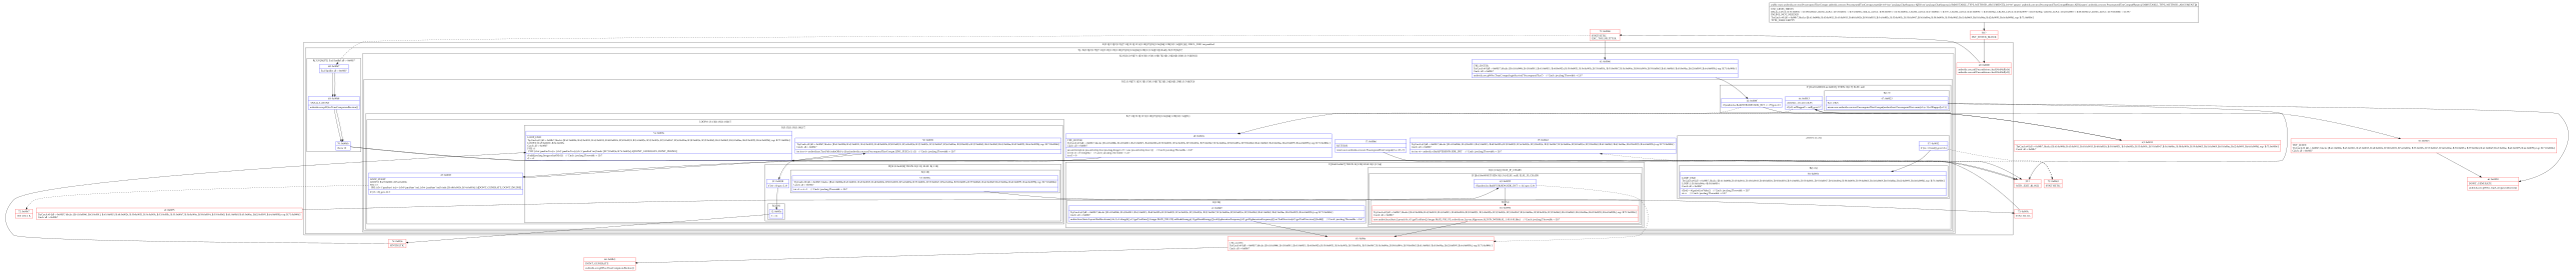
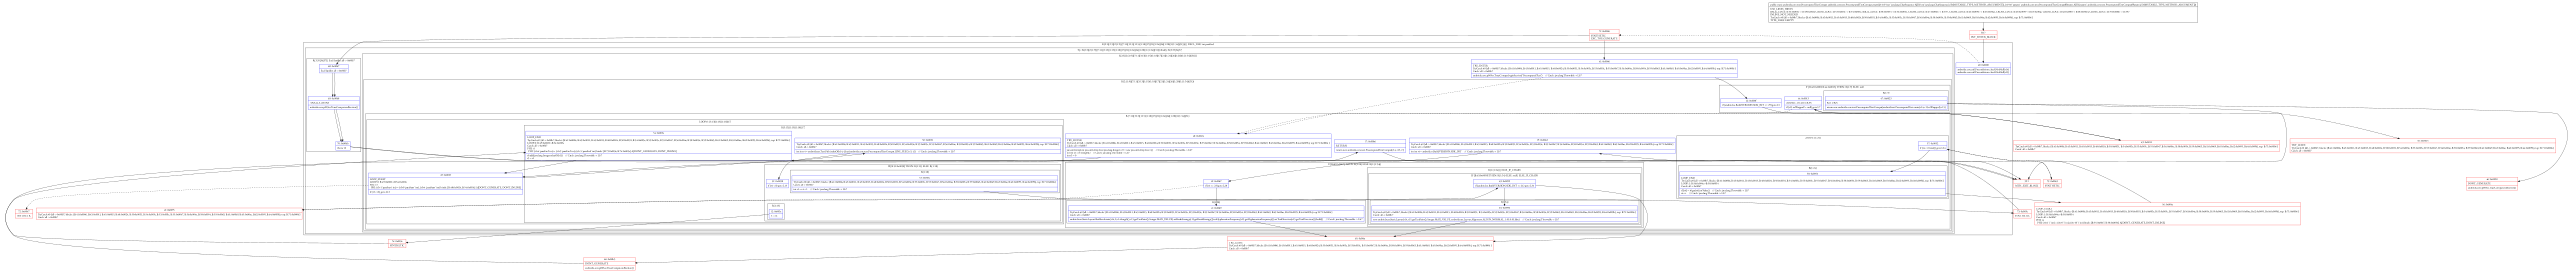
  digraph {
    fontname="EB Garamond"
    node [color=blue fontname="EB Garamond" shape=record]
    edge [fontname="EB Garamond"]
    n1 [label="{47\:\ 0x0023|RETURN\l|return new androidx.core.text.PrecomputedTextCompat(android.text.PrecomputedText.create(r14, r15.mWrapped), r15)\l}"]
    n2 [label="{42\:\ 0x000f|if (android.os.Build.VERSION.SDK_INT \>= 29) goto L5\l}"]
    n3 [label="{44\:\ 0x0013|ADDED_TO_REGION\l|if (r15.mWrapped != null) goto L7\l}"]
    n4 [label="{52\:\ 0x003a|r1 = r2\l}"]
    n5 [label="{53\:\ 0x003c|TryCatch #0 \{all \-\> 0x00b7, blocks: (B:41:0x0006, B:43:0x0011, B:45:0x0015, B:48:0x0024, B:50:0x0031, B:54:0x003e, B:53:0x003c, B:55:0x0047, B:56:0x004e, B:58:0x0054, B:59:0x0063, B:61:0x0069, B:65:0x00ae, B:62:0x0095, B:64:0x009b), top: B:71:0x0006 \}\lCatch: all \-\> 0x00b7\l|int r1 = r4 + 1     \/\/ Catch: java.lang.Throwable \-\> Lb7\l}"]
    n6 [label="{51\:\ 0x0038|if (r4 \< 0) goto L15\l}"]
    n7 [label="{50\:\ 0x0031|TryCatch #0 \{all \-\> 0x00b7, blocks: (B:41:0x0006, B:43:0x0011, B:45:0x0015, B:48:0x0024, B:50:0x0031, B:54:0x003e, B:53:0x003c, B:55:0x0047, B:56:0x004e, B:58:0x0054, B:59:0x0063, B:61:0x0069, B:65:0x00ae, B:62:0x0095, B:64:0x009b), top: B:71:0x0006 \}\lCatch: all \-\> 0x00b7\l|int int r4 = android.text.TextUtils.indexOf(r14, (char) androidx.core.text.PrecomputedTextCompat.LINE_FEED, r3, r2)     \/\/ Catch: java.lang.Throwable \-\> Lb7\l}"]
    n8 [label="{54\:\ 0x003e|LOOP_END\lTryCatch #0 \{all \-\> 0x00b7, blocks: (B:41:0x0006, B:43:0x0011, B:45:0x0015, B:48:0x0024, B:50:0x0031, B:54:0x003e, B:53:0x003c, B:55:0x0047, B:56:0x004e, B:58:0x0054, B:59:0x0063, B:61:0x0069, B:65:0x00ae, B:62:0x0095, B:64:0x009b), top: B:71:0x0006 \}\lLOOP:0: B:49:0x002f\-\>B:54:0x003e\lCatch: all \-\> 0x00b7\lPHI: r1 \l  PHI: (r1v4 'paraEnd' int) = (r1v3 'paraEnd' int), (r1v5 'paraEnd' int) binds: [B:73:0x003e, B:74:0x003e] A[DONT_GENERATE, DONT_INLINE]\l|r0.add(java.lang.Integer.valueOf(r1))     \/\/ Catch: java.lang.Throwable \-\> Lb7\lr3 = r1\l}"]
    n9 [label="{49\:\ 0x002f|LOOP_START\lLOOP:0: B:49:0x002f\-\>B:54:0x003e\lPHI: r3 \l  PHI: (r3v1 'paraStart' int) = (r3v0 'paraStart' int), (r3v4 'paraStart' int) binds: [B:48:0x0024, B:54:0x003e] A[DONT_GENERATE, DONT_INLINE]\l|if (r3 \< r2) goto L13\l}"]
    n10 [label="{58\:\ 0x0054|LOOP_END\lTryCatch #0 \{all \-\> 0x00b7, blocks: (B:41:0x0006, B:43:0x0011, B:45:0x0015, B:48:0x0024, B:50:0x0031, B:54:0x003e, B:53:0x003c, B:55:0x0047, B:56:0x004e, B:58:0x0054, B:59:0x0063, B:61:0x0069, B:65:0x00ae, B:62:0x0095, B:64:0x009b), top: B:71:0x0006 \}\lLOOP:1: B:56:0x004e\-\>B:58:0x0054\lCatch: all \-\> 0x00b7\l|r3[r4] = r0.get(r4).intValue()     \/\/ Catch: java.lang.Throwable \-\> Lb7\lr4++     \/\/ Catch: java.lang.Throwable \-\> Lb7\l}"]
    n11 [label="{57\:\ 0x0052|if (r4 \< r0.size()) goto L24\l}"]
    n12 [label="{61\:\ 0x0069|TryCatch #0 \{all \-\> 0x00b7, blocks: (B:41:0x0006, B:43:0x0011, B:45:0x0015, B:48:0x0024, B:50:0x0031, B:54:0x003e, B:53:0x003c, B:55:0x0047, B:56:0x004e, B:58:0x0054, B:59:0x0063, B:61:0x0069, B:65:0x00ae, B:62:0x0095, B:64:0x009b), top: B:71:0x0006 \}\lCatch: all \-\> 0x00b7\l|android.text.StaticLayout.Builder.obtain(r14, 0, r14.length(), r15.getTextPaint(), Integer.MAX_VALUE).setBreakStrategy(r15.getBreakStrategy()).setHyphenationFrequency(r15.getHyphenationFrequency()).setTextDirection(r15.getTextDirection()).build()     \/\/ Catch: java.lang.Throwable \-\> Lb7\l}"]
-   n13 [color=red label="{64\:\ 0x009b|TryCatch #0 \{all \-\> 0x00b7, blocks: (B:41:0x0006, B:43:0x0011, B:45:0x0015, B:48:0x0024, B:50:0x0031, B:54:0x003e, B:53:0x003c, B:55:0x0047, B:56:0x004e, B:58:0x0054, B:59:0x0063, B:61:0x0069, B:65:0x00ae, B:62:0x0095, B:64:0x009b), top: B:71:0x0006 \}\lCatch: all \-\> 0x00b7\l|new android.text.StaticLayout(r14, r15.getTextPaint(), Integer.MAX_VALUE, android.text.Layout.Alignment.ALIGN_NORMAL, 1.0f, 0.0f, false)     \/\/ Catch: java.lang.Throwable \-\> Lb7\l}"]
+   n13 [label="{64\:\ 0x009b|TryCatch #0 \{all \-\> 0x00b7, blocks: (B:41:0x0006, B:43:0x0011, B:45:0x0015, B:48:0x0024, B:50:0x0031, B:54:0x003e, B:53:0x003c, B:55:0x0047, B:56:0x004e, B:58:0x0054, B:59:0x0063, B:61:0x0069, B:65:0x00ae, B:62:0x0095, B:64:0x009b), top: B:71:0x0006 \}\lCatch: all \-\> 0x00b7\l|new android.text.StaticLayout(r14, r15.getTextPaint(), Integer.MAX_VALUE, android.text.Layout.Alignment.ALIGN_NORMAL, 1.0f, 0.0f, false)     \/\/ Catch: java.lang.Throwable \-\> Lb7\l}"]
    n14 [label="{63\:\ 0x0099|if (android.os.Build.VERSION.SDK_INT \>= 21) goto L34\l}"]
+   n15 [label="{60\:\ 0x0067|if (r4 \>= 23) goto L28\l}"]
    n16 [label="{48\:\ 0x0024|TRY_ENTER\lTryCatch #0 \{all \-\> 0x00b7, blocks: (B:41:0x0006, B:43:0x0011, B:45:0x0015, B:48:0x0024, B:50:0x0031, B:54:0x003e, B:53:0x003c, B:55:0x0047, B:56:0x004e, B:58:0x0054, B:59:0x0063, B:61:0x0069, B:65:0x00ae, B:62:0x0095, B:64:0x009b), top: B:71:0x0006 \}\lCatch: all \-\> 0x00b7\l|java.util.ArrayList java.util.ArrayList\<java.lang.Integer\> r0 = new java.util.ArrayList\<\>()     \/\/ Catch: java.lang.Throwable \-\> Lb7\lint int r2 = r14.length()     \/\/ Catch: java.lang.Throwable \-\> Lb7\lint r3 = 0\l}"]
    n17 [label="{59\:\ 0x0063|TryCatch #0 \{all \-\> 0x00b7, blocks: (B:41:0x0006, B:43:0x0011, B:45:0x0015, B:48:0x0024, B:50:0x0031, B:54:0x003e, B:53:0x003c, B:55:0x0047, B:56:0x004e, B:58:0x0054, B:59:0x0063, B:61:0x0069, B:65:0x00ae, B:62:0x0095, B:64:0x009b), top: B:71:0x0006 \}\lCatch: all \-\> 0x00b7\l|int int r4 = android.os.Build.VERSION.SDK_INT     \/\/ Catch: java.lang.Throwable \-\> Lb7\l}"]
    n18 [label="{67\:\ 0x00b6|RETURN\l|return new androidx.core.text.PrecomputedTextCompat(r14, r15, r3)\l}"]
    n19 [label="{41\:\ 0x0006|TRY_ENTER\lTryCatch #0 \{all \-\> 0x00b7, blocks: (B:41:0x0006, B:43:0x0011, B:45:0x0015, B:48:0x0024, B:50:0x0031, B:54:0x003e, B:53:0x003c, B:55:0x0047, B:56:0x004e, B:58:0x0054, B:59:0x0063, B:61:0x0069, B:65:0x00ae, B:62:0x0095, B:64:0x009b), top: B:71:0x0006 \}\lCatch: all \-\> 0x00b7\l|androidx.core.p003os.TraceCompat.beginSection(\"PrecomputedText\")     \/\/ Catch: java.lang.Throwable \-\> Lb7\l}"]
    n20 [label="{68\:\ 0x00b7|ExcHandler: all \-\> 0x00b7\l}"]
    n21 [label="{69\:\ 0x00b8|FINALLY_INSNS\l|androidx.core.p003os.TraceCompat.endSection()\l}"]
    n22 [label="{70\:\ 0x00bb|throw r0\l}"]
-   n23 [color=red label="{40\:\ 0x0000|androidx.core.util.Preconditions.checkNotNull(r14)\landroidx.core.util.Preconditions.checkNotNull(r15)\l}"]
+   n23 [label="{40\:\ 0x0000|androidx.core.util.Preconditions.checkNotNull(r14)\landroidx.core.util.Preconditions.checkNotNull(r15)\l}"]
    n24 [color=red label="{39\:\ ?|MTH_EXIT_BLOCK\l}"]
    n25 [color=red label="{46\:\ 0x0020|DONT_GENERATE\l|androidx.core.p003os.TraceCompat.endSection()\l}"]
    n26 [color=red label="{43\:\ 0x0011|TryCatch #0 \{all \-\> 0x00b7, blocks: (B:41:0x0006, B:43:0x0011, B:45:0x0015, B:48:0x0024, B:50:0x0031, B:54:0x003e, B:53:0x003c, B:55:0x0047, B:56:0x004e, B:58:0x0054, B:59:0x0063, B:61:0x0069, B:65:0x00ae, B:62:0x0095, B:64:0x009b), top: B:71:0x0006 \}\lCatch: all \-\> 0x00b7\l}"]
    n27 [color=red label="{45\:\ 0x0015|TRY_LEAVE\lTryCatch #0 \{all \-\> 0x00b7, blocks: (B:41:0x0006, B:43:0x0011, B:45:0x0015, B:48:0x0024, B:50:0x0031, B:54:0x003e, B:53:0x003c, B:55:0x0047, B:56:0x004e, B:58:0x0054, B:59:0x0063, B:61:0x0069, B:65:0x00ae, B:62:0x0095, B:64:0x009b), top: B:71:0x0006 \}\lCatch: all \-\> 0x00b7\l}"]
    n28 [color=red label="{74\:\ 0x003e|SYNTHETIC\l}"]
    n29 [color=red label="{73\:\ 0x003e|SYNTHETIC\l}"]
    n30 [color=red label="{72\:\ 0x0047|SYNTHETIC\l}"]
+   n31 [color=red label="{56\:\ 0x004e|LOOP_START\lTryCatch #0 \{all \-\> 0x00b7, blocks: (B:41:0x0006, B:43:0x0011, B:45:0x0015, B:48:0x0024, B:50:0x0031, B:54:0x003e, B:53:0x003c, B:55:0x0047, B:56:0x004e, B:58:0x0054, B:59:0x0063, B:61:0x0069, B:65:0x00ae, B:62:0x0095, B:64:0x009b), top: B:71:0x0006 \}\lLOOP:1: B:56:0x004e\-\>B:58:0x0054\lCatch: all \-\> 0x00b7\lPHI: r4 \l  PHI: (r4v1 'i' int) = (r4v0 'i' int), (r4v10 'i' int) binds: [B:55:0x0047, B:58:0x0054] A[DONT_GENERATE, DONT_INLINE]\l}"]
    n32 [color=red label="{75\:\ 0x0063|SYNTHETIC\l}"]
    n33 [color=red label="{65\:\ 0x00ae|TRY_LEAVE\lTryCatch #0 \{all \-\> 0x00b7, blocks: (B:41:0x0006, B:43:0x0011, B:45:0x0015, B:48:0x0024, B:50:0x0031, B:54:0x003e, B:53:0x003c, B:55:0x0047, B:56:0x004e, B:58:0x0054, B:59:0x0063, B:61:0x0069, B:65:0x00ae, B:62:0x0095, B:64:0x009b), top: B:71:0x0006 \}\lCatch: all \-\> 0x00b7\l}"]
    n34 [color=red label="{62\:\ 0x0095|TryCatch #0 \{all \-\> 0x00b7, blocks: (B:41:0x0006, B:43:0x0011, B:45:0x0015, B:48:0x0024, B:50:0x0031, B:54:0x003e, B:53:0x003c, B:55:0x0047, B:56:0x004e, B:58:0x0054, B:59:0x0063, B:61:0x0069, B:65:0x00ae, B:62:0x0095, B:64:0x009b), top: B:71:0x0006 \}\lCatch: all \-\> 0x00b7\l}"]
-   n35 [color=red label="{71\:\ 0x0006|SYNTHETIC\lEXC_TOP_SPLITTER\l}"]
+   n35 [color=red label="{71\:\ 0x0006|SYNTHETIC\lEXC_TOP_GENERATE\l}"]
    n36 [color=red label="{66\:\ 0x00b3|DONT_GENERATE\l|androidx.core.p003os.TraceCompat.endSection()\l}"]
    n37 [color=red label="{38\:\ ?|INT_ENTER_BLOCK\l}"]
    n38 [label="{public static androidx.core.text.PrecomputedTextCompat androidx.core.text.PrecomputedTextCompat.create((r14v0 'text' java.lang.CharSequence A[D('text' java.lang.CharSequence), IMMUTABLE_TYPE, METHOD_ARGUMENT]), (r15v0 'params' androidx.core.text.PrecomputedTextCompat$Params A[D('params' androidx.core.text.PrecomputedTextCompat$Params), IMMUTABLE_TYPE, METHOD_ARGUMENT]))  | USE_LINES_HINTS\lBACK_EDGE: B:54:0x003e \-\> B:49:0x002f, CROSS_EDGE: B:53:0x003c \-\> B:54:0x003e, BACK_EDGE: B:58:0x0054 \-\> B:56:0x004e, CROSS_EDGE: B:67:0x00b6 \-\> B:39:?, CROSS_EDGE: B:64:0x009b \-\> B:65:0x00ae, CROSS_EDGE: B:63:0x0099 \-\> B:65:0x00ae, CROSS_EDGE: B:42:0x000f \-\> B:48:0x0024, CROSS_EDGE: B:70:0x00bb \-\> B:39:?\lINLINE_NOT_NEEDED\lTryCatch #0 \{all \-\> 0x00b7, blocks: (B:41:0x0006, B:43:0x0011, B:45:0x0015, B:48:0x0024, B:50:0x0031, B:54:0x003e, B:53:0x003c, B:55:0x0047, B:56:0x004e, B:58:0x0054, B:59:0x0063, B:61:0x0069, B:65:0x00ae, B:62:0x0095, B:64:0x009b), top: B:71:0x0006 \}\lTYPE_VARS: EMPTY\l}" color=""]
    subgraph cluster_1 {
      label="R(2:1|(2:3|(2:(1:9)|(7:11|(3:13|(1:15)(1:18)|17)|21|(1:24)|26|(1:28)(1:(1:34))|31)))) | DECL_VAR: int paraEnd\l"
      n23
      subgraph cluster_2 {
        label="Try: R(2:3|(2:(1:9)|(7:11|(3:13|(1:15)(1:18)|17)|21|(1:24)|26|(1:28)(1:(1:34))|31))) finally: R(3:35|36|37)"
        subgraph cluster_3 {
          label="R(2:3|(2:(1:9)|(7:11|(3:13|(1:15)(1:18)|17)|21|(1:24)|26|(1:28)(1:(1:34))|31)))"
          n19
          subgraph cluster_4 {
            label="R(2:(1:9)|(7:11|(3:13|(1:15)(1:18)|17)|21|(1:24)|26|(1:28)(1:(1:34))|31))"
            subgraph cluster_5 {
              label="IF [B:42:0x000f, B:44:0x0013] THEN: R(1:9) ELSE: null"
              n2
              n3
              subgraph cluster_6 {
                label="R(1:9)"
                n1
              }
            }
            subgraph cluster_7 {
              label="R(7:11|(3:13|(1:15)(1:18)|17)|21|(1:24)|26|(1:28)(1:(1:34))|31)"
              n16
              n17
              n18
              subgraph cluster_8 {
                label="LOOP:0: (3:13|(1:15)(1:18)|17)"
                n9
                subgraph cluster_9 {
                  label="R(3:13|(1:15)(1:18)|17)"
                  n7
                  n8
                  subgraph cluster_10 {
                    label="IF [B:51:0x0038] THEN: R(1:15) ELSE: R(1:18)"
                    n6
                    subgraph cluster_11 {
                      label="R(1:15)"
                      n4
                    }
                    subgraph cluster_12 {
                      label="R(1:18)"
                      n5
                    }
                  }
                }
              }
              subgraph cluster_13 {
                label="LOOP:1: (1:24)"
                n11
                subgraph cluster_14 {
                  label="R(1:24)"
                  n10
                }
              }
              subgraph cluster_15 {
                label="IF [B:60:0x0067] THEN: R(1:28) ELSE: R(1:(1:34))"
+               n15
                subgraph cluster_16 {
                  label="R(1:28)"
                  n12
                }
                subgraph cluster_17 {
                  label="R(1:(1:34)) | ELSE_IF_CHAIN\l"
                  subgraph cluster_18 {
                    label="IF [B:63:0x0099] THEN: R(1:34) ELSE: null | ELSE_IF_CHAIN\l"
                    n14
                    subgraph cluster_19 {
                      label="R(1:34)"
                      n13
                    }
                  }
                }
              }
            }
          }
        }
        subgraph cluster_20 {
          label="R(3:35|36|37) | ExcHandler: all \-\> 0x00b7\l"
          n20
          n21
          n22
        }
      }
    }
    subgraph cluster_21 {
      label="R(3:35|36|37) | ExcHandler: all \-\> 0x00b7\l"
    }
    n1 -> n24
    n1 -> n25
-   n2 -> n16 [style=dashed]
+   n19 -> n16 [style=dashed]
    n2 -> n26
    n3 -> n16 [style=dashed]
    n3 -> n27
    n4 -> n28
    n5 -> n29
-   n6 -> n4
    n7 -> n6
+   n8 -> n9
    n9 -> n7
    n9 -> n30 [style=dashed]
+   n10 -> n31
    n11 -> n10
    n11 -> n32 [style=dashed]
    n12 -> n33
    n13 -> n33
    n14 -> n13
-   n14 -> n33 [style=dashed]
+   n14 -> n33 [style=solid]
+   n15 -> n12
+   n15 -> n34 [style=dashed]
    n16 -> n9
+   n17 -> n15
    n18 -> n24
    n19 -> n2
    n20 -> n21
    n20 -> n21
    n21 -> n22
    n21 -> n22
    n22 -> n24
    n22 -> n24
-   n23 -> n35
+   n23 -> n35 [style=dashed]
    n26 -> n3
-   n27 -> n25
    n28 -> n8
    n29 -> n8
-   n32 -> n17 [style=dashed]
+   n31 -> n11
+   n32 -> n17
    n33 -> n36
    n34 -> n14
    n35 -> n19
-   n35 -> n20 [style=dashed]
+   n35 -> n20
+   n36 -> n18
    n37 -> n23
    n38 -> n37
  }
